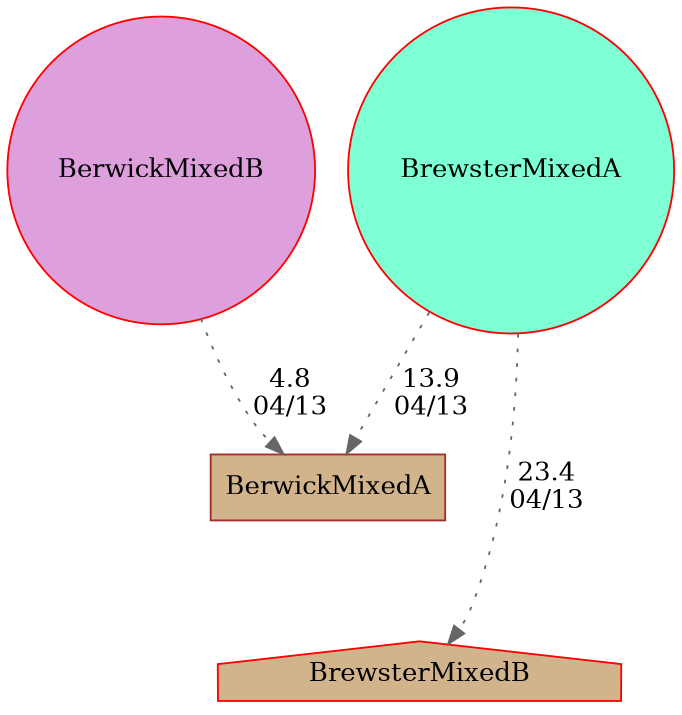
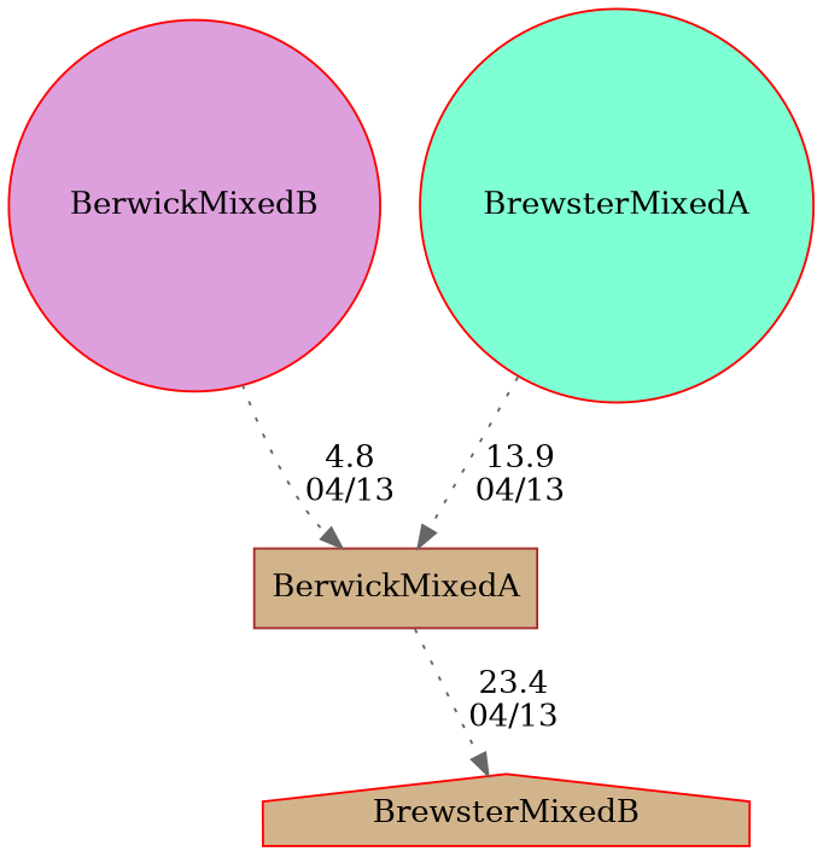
  digraph {
    node [color=red fillcolor=tan shape=circle style=filled]
    edge [color=gray40 random=random style=dotted]
    BrewsterMixedB [shape=house]
    BerwickMixedA [color=brown shape=box]
    BerwickMixedB [fillcolor=plum]
    BrewsterMixedA [fillcolor=aquamarine]
-   BrewsterMixedA -> BrewsterMixedB [label="23.4\n04/13" weight=77]
+   BerwickMixedA -> BrewsterMixedB [label="23.4\n04/13" weight=77]
    BerwickMixedB -> BerwickMixedA [label="4.8\n04/13" weight=96]
    BrewsterMixedA -> BerwickMixedA [label="13.9\n04/13" weight=87]
  }
